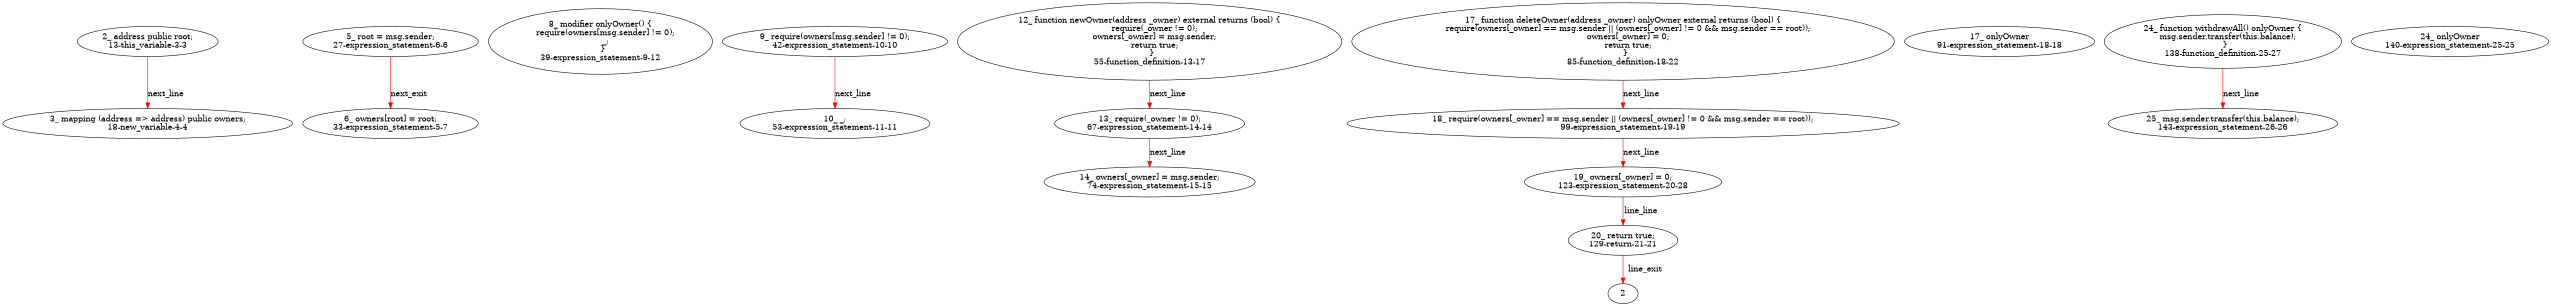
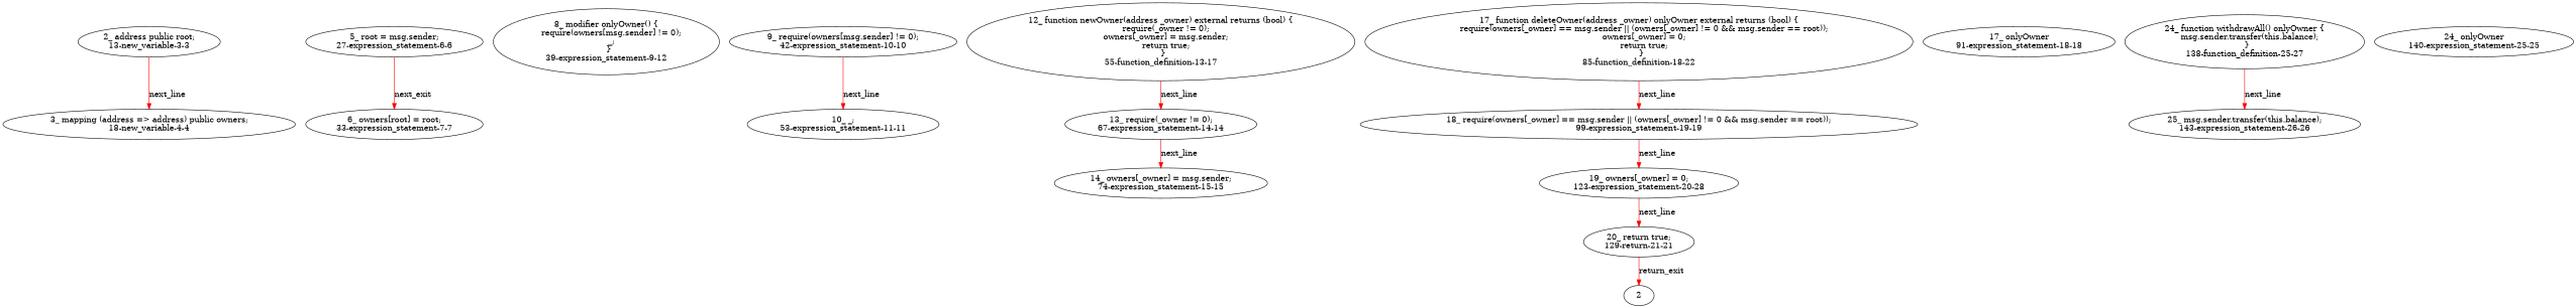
  digraph {
    node [code=onlyOwner type_label=expression_statement]
    edge [color=red controlflow_type=next_line edge_type=CFG_edge]
-   n1 [code="address public root;" label="2_ address public root;\n13-this_variable-3-3" type_label=new_variable]
+   n1 [code="address public root;" label="2_ address public root;\n13-new_variable-3-3" type_label=new_variable]
    n2 [code="mapping (address => address) public owners;" label="3_ mapping (address => address) public owners;\n18-new_variable-4-4" type_label=new_variable]
    n3 [code="root = msg.sender;" label="5_ root = msg.sender;\n27-expression_statement-6-6"]
-   n4 [code="owners[root] = root;" label="6_ owners[root] = root;\n33-expression_statement-5-7"]
+   n4 [code="owners[root] = root;" label="6_ owners[root] = root;\n33-expression_statement-7-7"]
    n5 [code="modifier onlyOwner() {\n    require(owners[msg.sender] != 0);\n    _;\n  }" label="8_ modifier onlyOwner() {\n    require(owners[msg.sender] != 0);\n    _;\n  }\n39-expression_statement-9-12"]
    n6 [code="require(owners[msg.sender] != 0);" label="9_ require(owners[msg.sender] != 0);\n42-expression_statement-10-10"]
    n7 [code="_;" label="10_ _;\n53-expression_statement-11-11"]
    n8 [code="function newOwner(address _owner) external returns (bool) {\n    require(_owner != 0);\n    owners[_owner] = msg.sender;\n    return true;\n  }" label="12_ function newOwner(address _owner) external returns (bool) {\n    require(_owner != 0);\n    owners[_owner] = msg.sender;\n    return true;\n  }\n55-function_definition-13-17" method="newOwner(address _owner)" type_label=function_definition]
    n9 [code="require(_owner != 0);" label="13_ require(_owner != 0);\n67-expression_statement-14-14" method="newOwner(address _owner)"]
    n10 [code="owners[_owner] = msg.sender;" label="14_ owners[_owner] = msg.sender;\n74-expression_statement-15-15" method="newOwner(address _owner)"]
    2 [code="" type_label=""]
    n12 [code="function deleteOwner(address _owner) onlyOwner external returns (bool) {\n    require(owners[_owner] == msg.sender || (owners[_owner] != 0 && msg.sender == root));\n    owners[_owner] = 0;\n    return true;\n  }" label="17_ function deleteOwner(address _owner) onlyOwner external returns (bool) {\n    require(owners[_owner] == msg.sender || (owners[_owner] != 0 && msg.sender == root));\n    owners[_owner] = 0;\n    return true;\n  }\n85-function_definition-18-22" method="deleteOwner(address _owner)" type_label=function_definition]
    n13 [code="require(owners[_owner] == msg.sender || (owners[_owner] != 0 && msg.sender == root));" label="18_ require(owners[_owner] == msg.sender || (owners[_owner] != 0 && msg.sender == root));\n99-expression_statement-19-19" method="deleteOwner(address _owner)"]
    n14 [code="owners[_owner] = 0;" label="19_ owners[_owner] = 0;\n123-expression_statement-20-28" method="deleteOwner(address _owner)"]
    n15 [label="17_ onlyOwner\n91-expression_statement-18-18" method="deleteOwner(address _owner)"]
    n16 [code="return true;" label="20_ return true;\n129-return-21-21" method="deleteOwner(address _owner)" type_label=return]
    n17 [code="function withdrawAll() onlyOwner {\n    msg.sender.transfer(this.balance);\n  }" label="24_ function withdrawAll() onlyOwner {\n    msg.sender.transfer(this.balance);\n  }\n138-function_definition-25-27" method="withdrawAll()" type_label=function_definition]
    n18 [code="msg.sender.transfer(this.balance);" label="25_ msg.sender.transfer(this.balance);\n143-expression_statement-26-26" method="withdrawAll()"]
    n19 [label="24_ onlyOwner\n140-expression_statement-25-25" method="withdrawAll()"]
    n1 -> n2 [label=next_line]
    n3 -> n4 [label=next_exit]
    n6 -> n7 [label=next_line]
    n8 -> n9 [label=next_line]
    n9 -> n10 [label=next_line]
    n12 -> n13 [label=next_line]
    n13 -> n14 [label=next_line]
-   n14 -> n16 [label=line_line]
-   n16 -> 2 [controlflow_type=return_exit label=line_exit]
+   n14 -> n16 [label=next_line]
+   n16 -> 2 [controlflow_type=return_exit label=return_exit]
    n17 -> n18 [label=next_line]
  }
